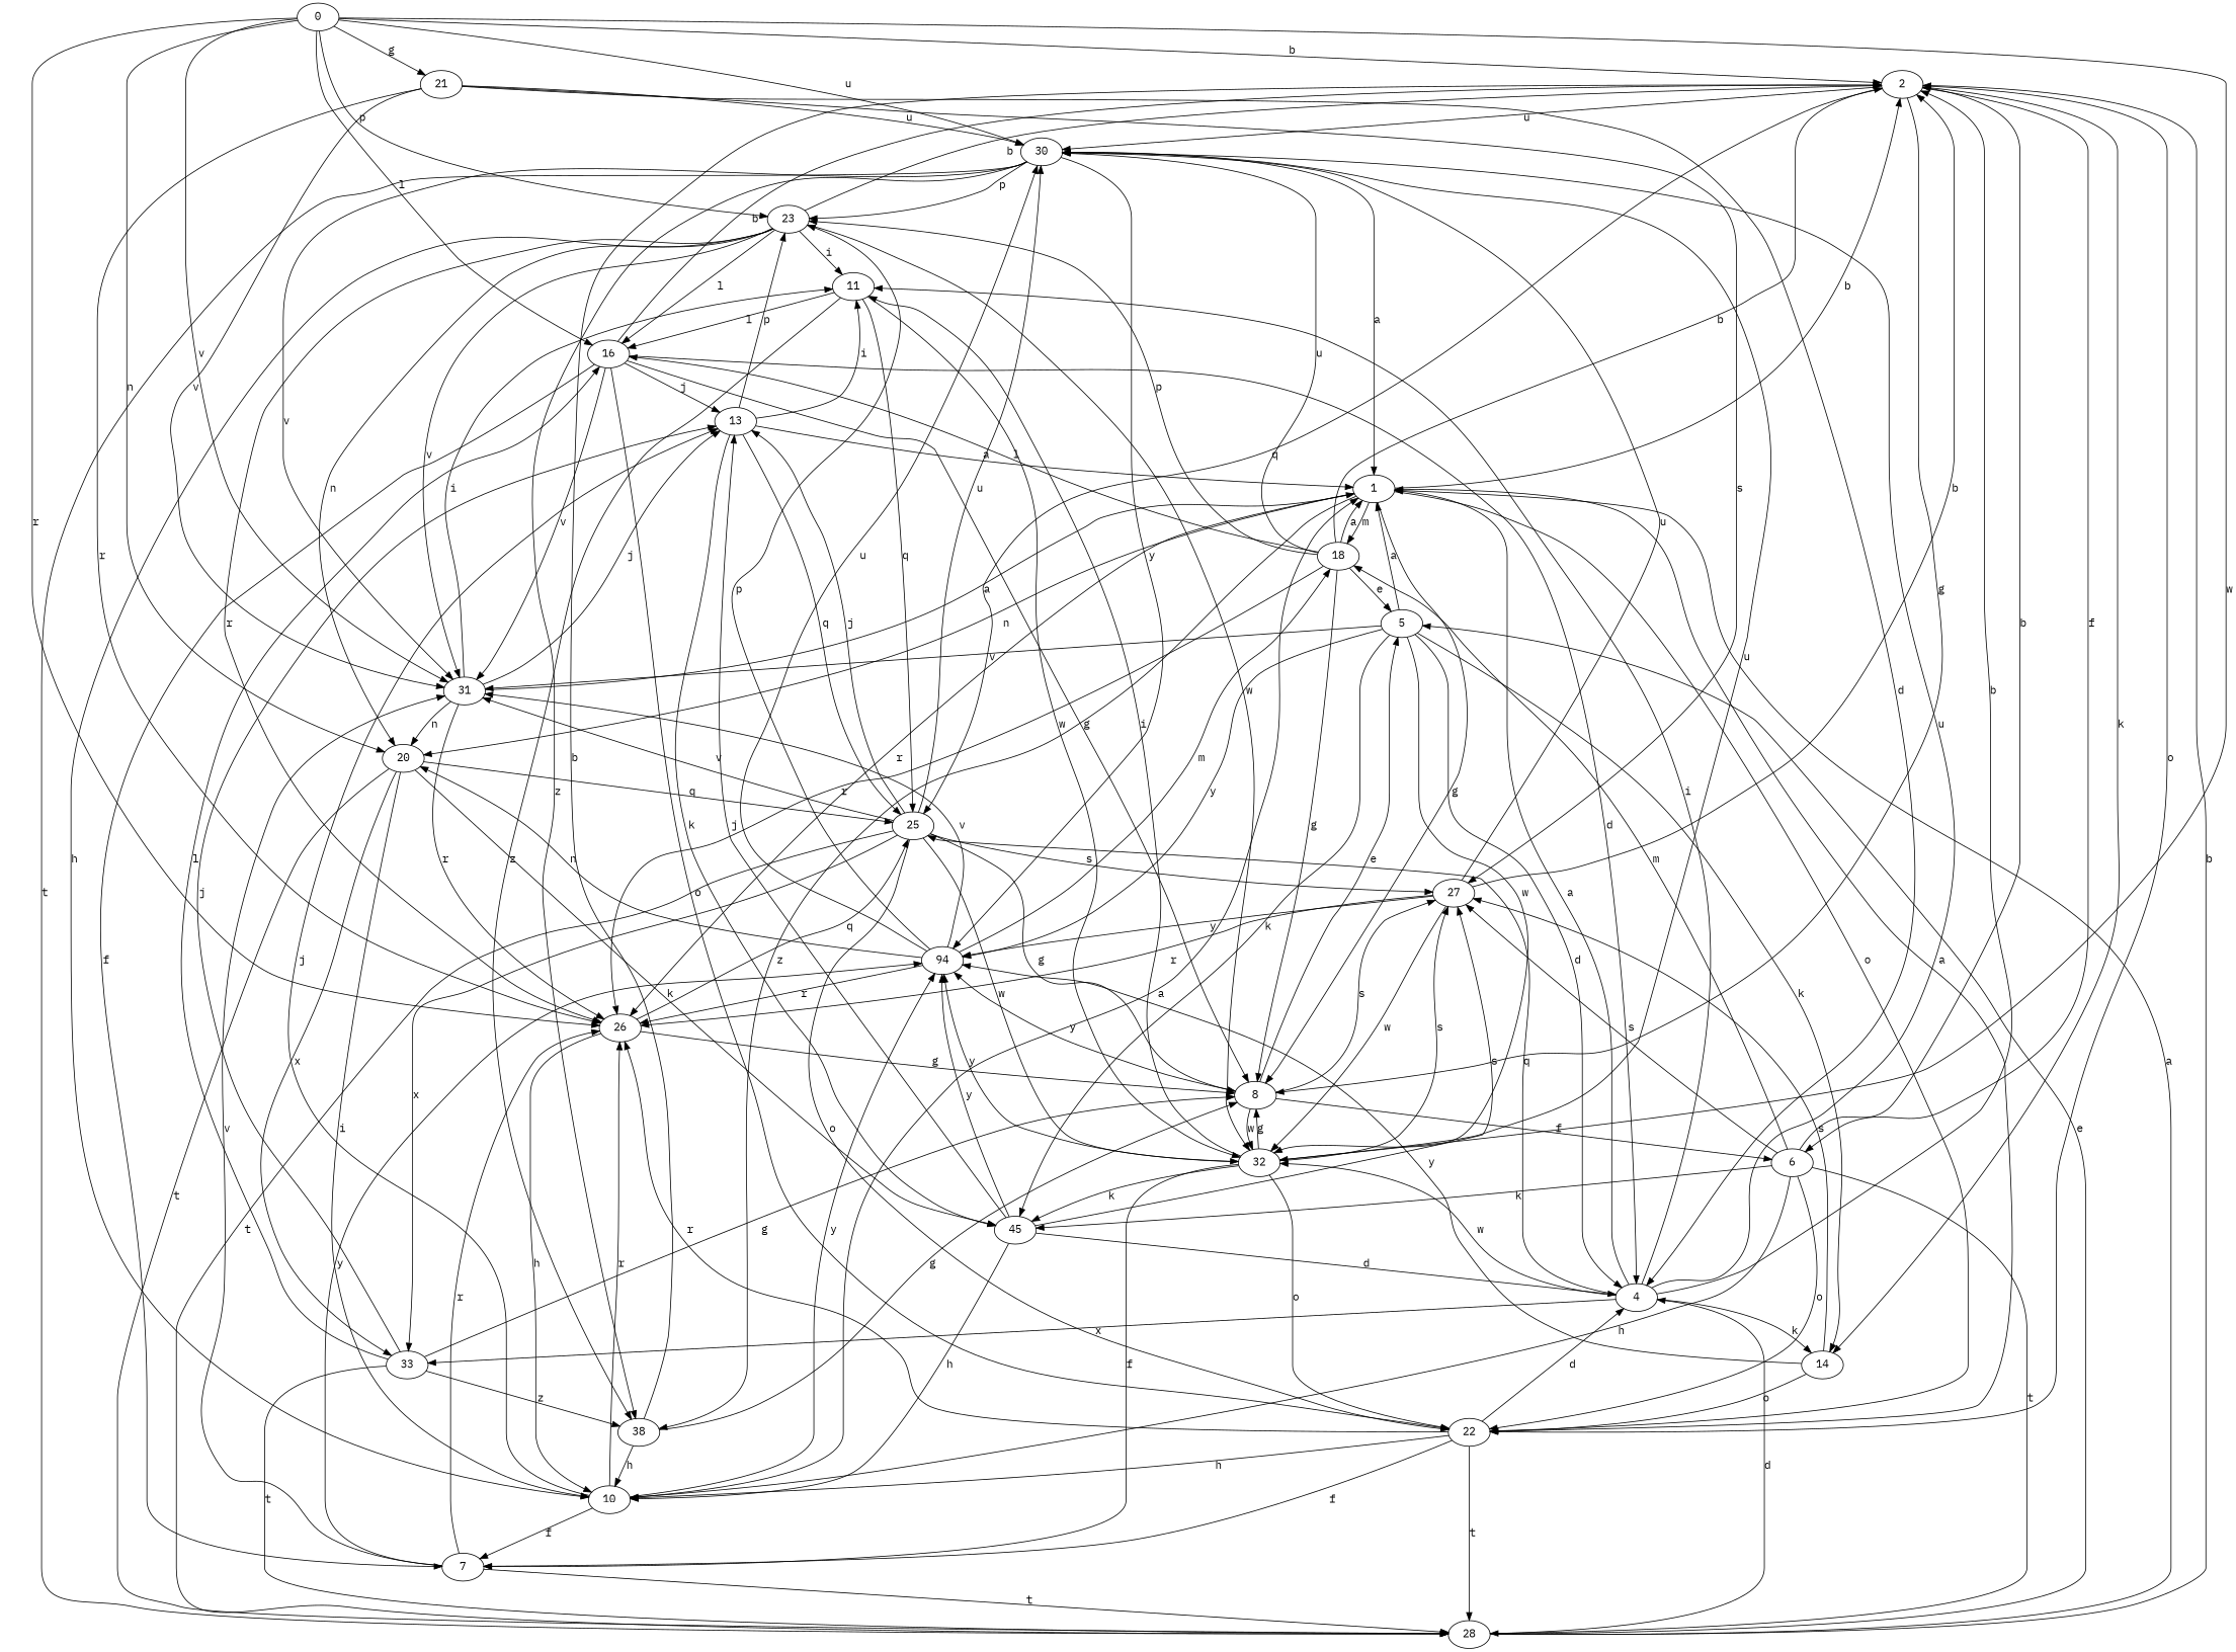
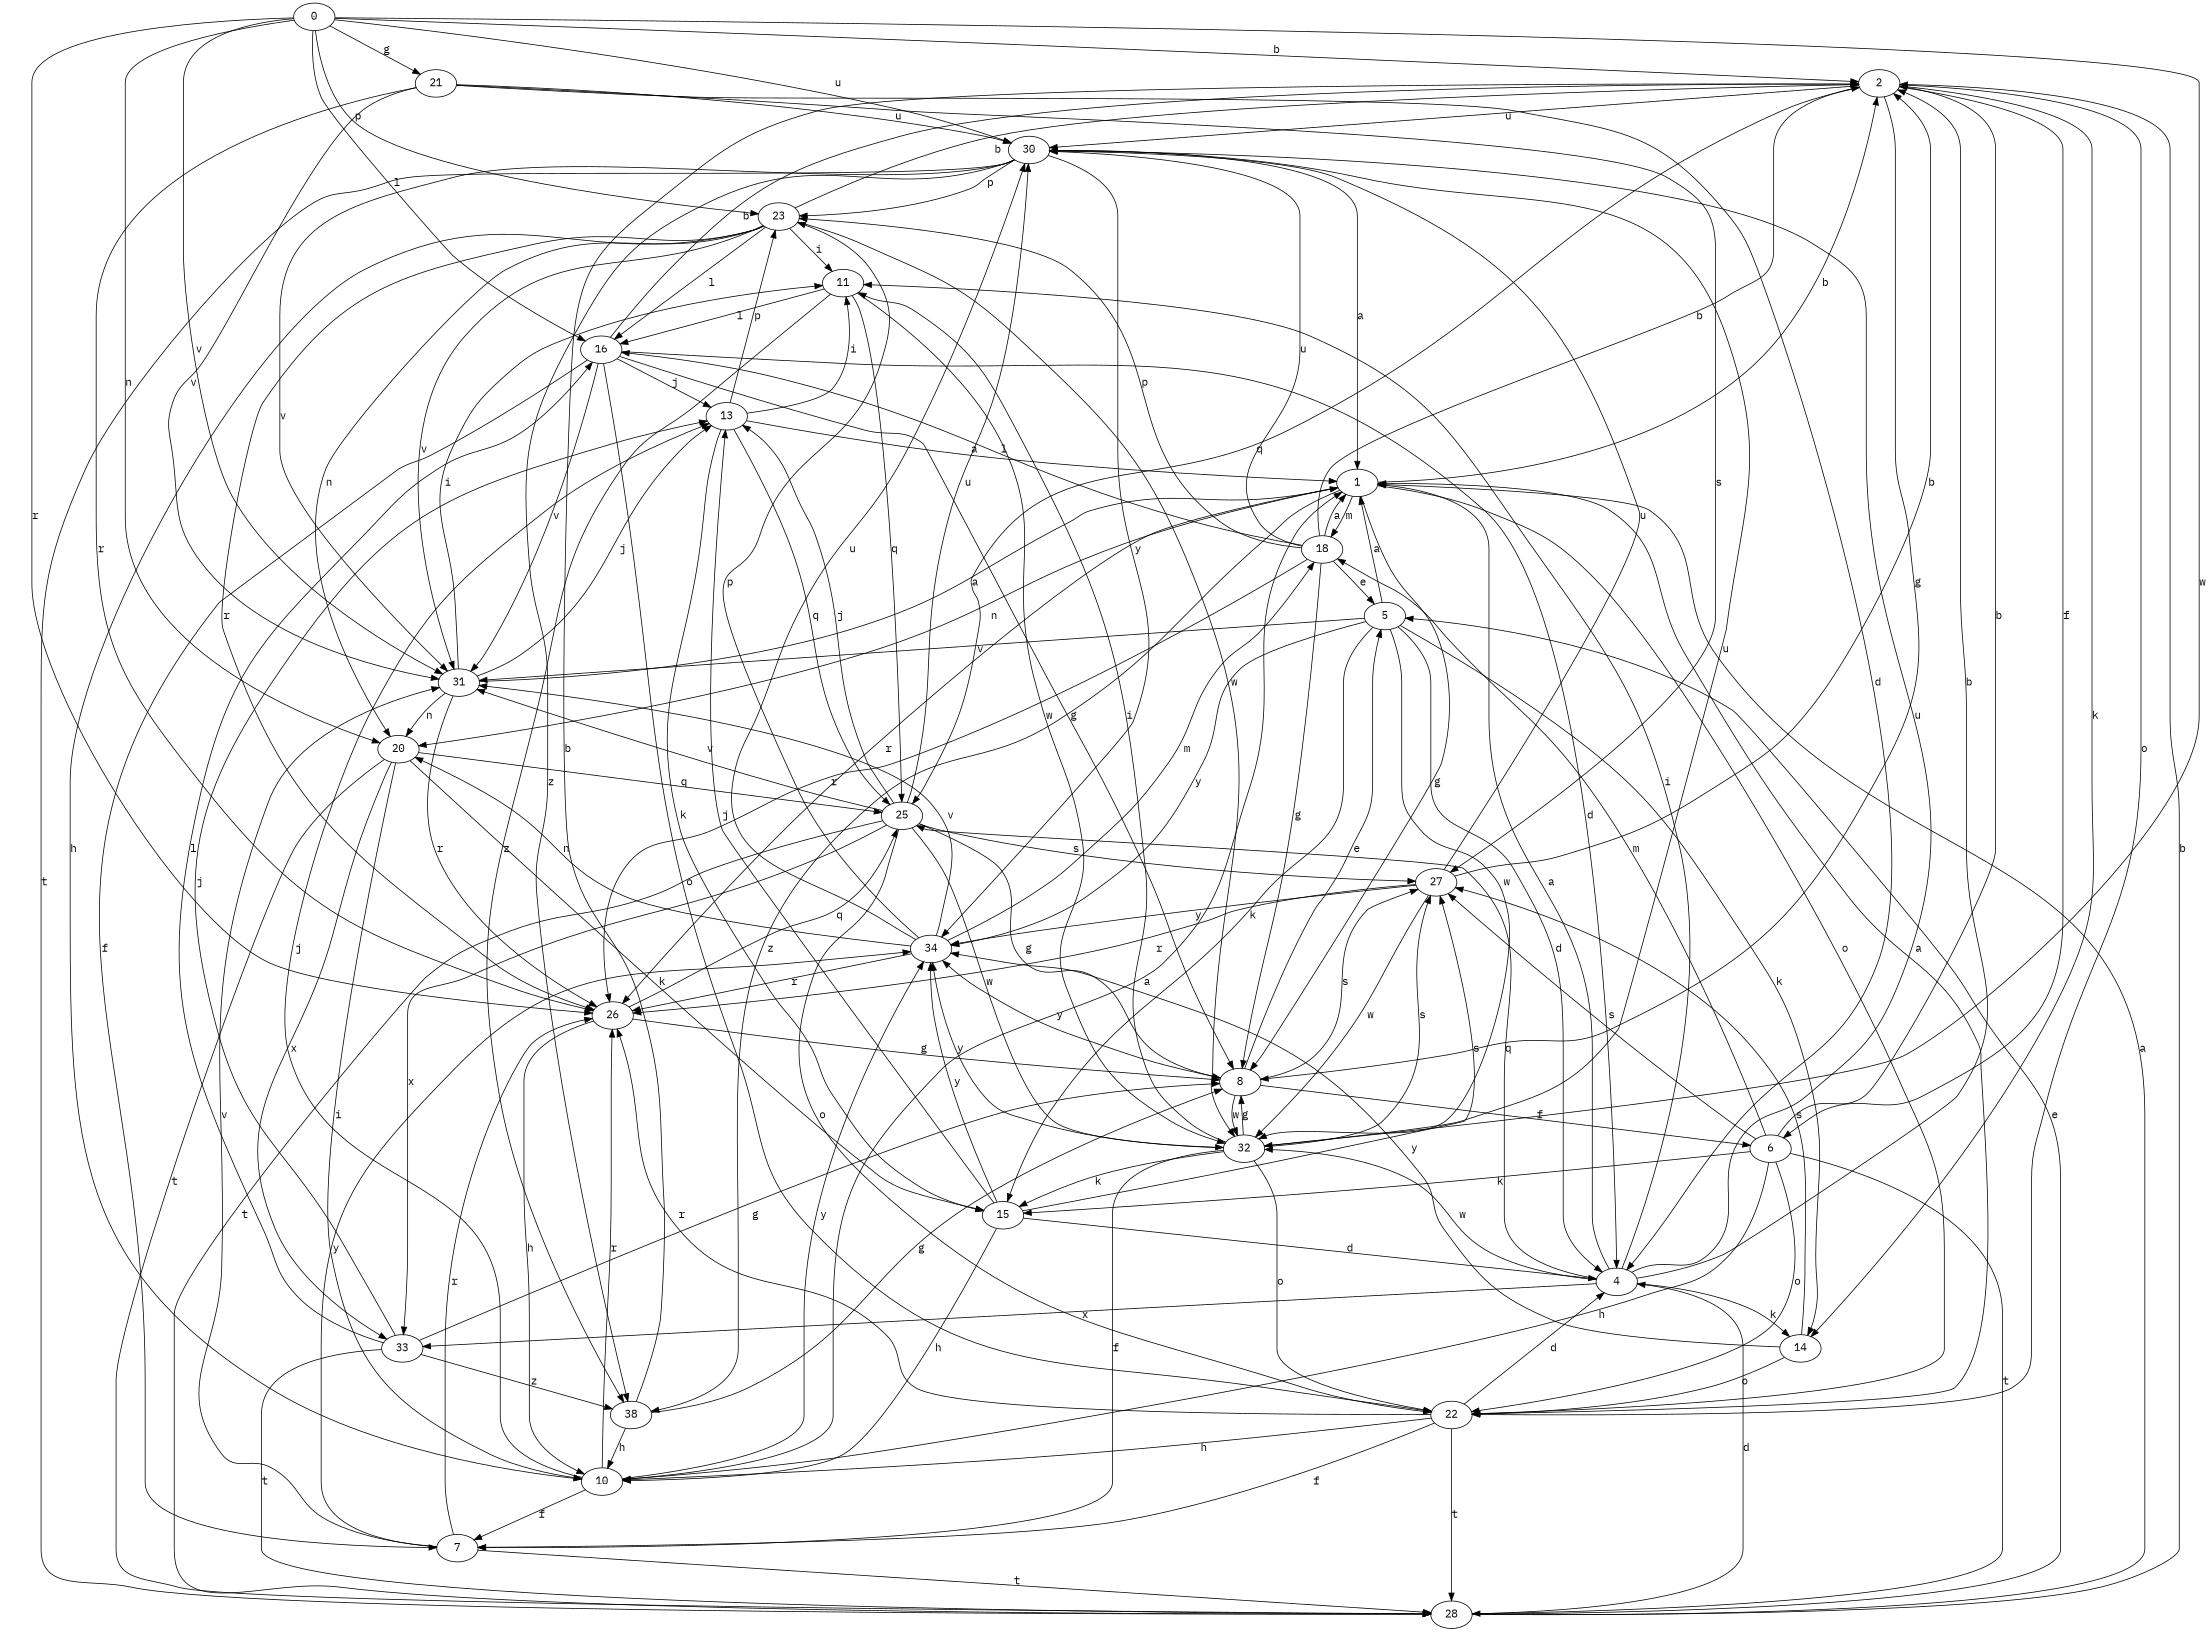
  strict digraph {
    fontname="IBM Plex Mono"
    node [fontname="IBM Plex Mono"]
    edge [fontname="IBM Plex Mono"]
    0
    2
    16
    20
    21
    23
    26
    30
    31
    32
    8
    22
    6
    14
    25
    4
    7
    13
    33
-   15 [label=45]
+   15
    10
    28
    27
    11
    1
    38
-   34 [label=94]
+   34
    18
    5
    0 -> 2 [label=b]
    0 -> 16 [label=l]
    0 -> 20 [label=n]
    0 -> 21 [label=g]
    0 -> 23 [label=p]
    0 -> 26 [label=r]
    0 -> 30 [label=u]
    0 -> 31 [label=v]
    0 -> 32 [label=w]
    2 -> 30 [label=u]
    2 -> 8 [label=g]
    2 -> 22 [label=o]
    2 -> 6 [label=f]
    2 -> 14 [label=k]
    2 -> 25 [label=q]
    16 -> 2 [label=b]
    16 -> 31 [label=v]
    16 -> 8 [label=g]
    16 -> 22 [label=o]
    16 -> 4 [label=d]
    16 -> 7 [label=f]
    16 -> 13 [label=j]
    20 -> 25 [label=q]
    20 -> 33 [label=x]
    20 -> 15 [label=k]
    20 -> 10 [label=i]
    20 -> 28 [label=t]
    21 -> 26 [label=r]
    21 -> 30 [label=u]
    21 -> 31 [label=v]
    21 -> 4 [label=d]
    21 -> 27 [label=s]
    23 -> 2 [label=b]
    23 -> 16 [label=l]
    23 -> 20 [label=n]
    23 -> 26 [label=r]
    23 -> 31 [label=v]
    23 -> 32 [label=w]
    23 -> 10 [label=h]
    23 -> 11 [label=i]
    26 -> 8 [label=g]
    26 -> 25 [label=q]
    26 -> 10 [label=h]
    30 -> 23 [label=p]
    30 -> 31 [label=v]
    30 -> 28 [label=t]
    30 -> 1 [label=a]
    30 -> 38 [label=z]
    30 -> 34 [label=y]
    31 -> 20 [label=n]
    31 -> 26 [label=r]
    31 -> 13 [label=j]
    31 -> 11 [label=i]
    31 -> 1 [label=a]
    32 -> 30 [label=u]
    32 -> 8 [label=g]
    32 -> 22 [label=o]
    32 -> 7 [label=f]
    32 -> 15 [label=k]
    32 -> 27 [label=s]
    32 -> 11 [label=i]
    32 -> 34 [label=y]
    8 -> 32 [label=w]
    8 -> 6 [label=f]
    8 -> 27 [label=s]
    8 -> 34 [label=y]
    8 -> 5 [label=e]
    22 -> 26 [label=r]
    22 -> 4 [label=d]
    22 -> 7 [label=f]
    22 -> 10 [label=h]
    22 -> 28 [label=t]
    22 -> 1 [label=a]
    6 -> 2 [label=b]
    6 -> 22 [label=o]
    6 -> 15 [label=k]
    6 -> 10 [label=h]
    6 -> 28 [label=t]
    6 -> 27 [label=s]
    6 -> 18 [label=m]
    14 -> 22 [label=o]
    14 -> 27 [label=s]
    14 -> 34 [label=y]
    25 -> 30 [label=u]
    25 -> 31 [label=v]
    25 -> 32 [label=w]
    25 -> 8 [label=g]
    25 -> 22 [label=o]
    25 -> 13 [label=j]
    25 -> 33 [label=x]
    25 -> 28 [label=t]
    25 -> 27 [label=s]
    4 -> 2 [label=b]
    4 -> 30 [label=u]
    4 -> 32 [label=w]
    4 -> 14 [label=k]
    4 -> 25 [label=q]
    4 -> 33 [label=x]
    4 -> 11 [label=i]
    4 -> 1 [label=a]
    7 -> 26 [label=r]
    7 -> 31 [label=v]
    7 -> 28 [label=t]
    7 -> 34 [label=y]
    13 -> 23 [label=p]
    13 -> 25 [label=q]
    13 -> 15 [label=k]
    13 -> 11 [label=i]
    13 -> 1 [label=a]
    33 -> 16 [label=l]
    33 -> 8 [label=g]
    33 -> 13 [label=j]
    33 -> 28 [label=t]
    33 -> 38 [label=z]
    15 -> 4 [label=d]
    15 -> 13 [label=j]
    15 -> 10 [label=h]
    15 -> 27 [label=s]
    15 -> 34 [label=y]
    10 -> 26 [label=r]
    10 -> 7 [label=f]
    10 -> 13 [label=j]
    10 -> 1 [label=a]
    10 -> 34 [label=y]
    28 -> 2 [label=b]
    28 -> 4 [label=d]
    28 -> 1 [label=a]
    28 -> 5 [label=e]
    27 -> 2 [label=b]
    27 -> 26 [label=r]
    27 -> 30 [label=u]
    27 -> 32 [label=w]
    27 -> 34 [label=y]
    11 -> 16 [label=l]
    11 -> 32 [label=w]
    11 -> 25 [label=q]
    11 -> 38 [label=z]
    1 -> 2 [label=b]
    1 -> 20 [label=n]
    1 -> 26 [label=r]
    1 -> 8 [label=g]
    1 -> 22 [label=o]
    1 -> 38 [label=z]
    1 -> 18 [label=m]
    38 -> 2 [label=b]
    38 -> 8 [label=g]
    38 -> 10 [label=h]
    34 -> 20 [label=n]
    34 -> 23 [label=p]
    34 -> 26 [label=r]
    34 -> 30 [label=u]
    34 -> 31 [label=v]
    34 -> 18 [label=m]
    18 -> 2 [label=b]
    18 -> 16 [label=l]
    18 -> 23 [label=p]
    18 -> 26 [label=r]
    18 -> 30 [label=u]
    18 -> 8 [label=g]
    18 -> 1 [label=a]
    18 -> 5 [label=e]
    5 -> 31 [label=v]
    5 -> 32 [label=w]
    5 -> 14 [label=k]
    5 -> 4 [label=d]
    5 -> 15 [label=k]
    5 -> 1 [label=a]
    5 -> 34 [label=y]
  }
